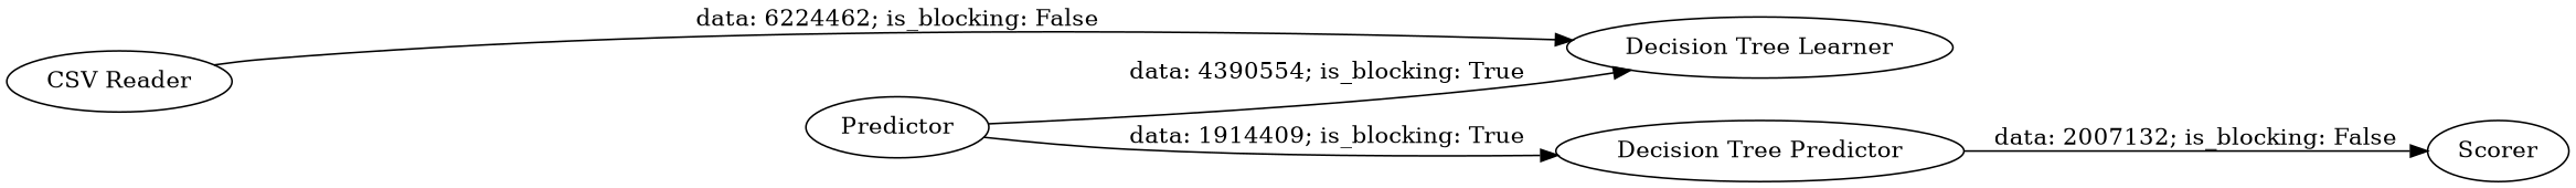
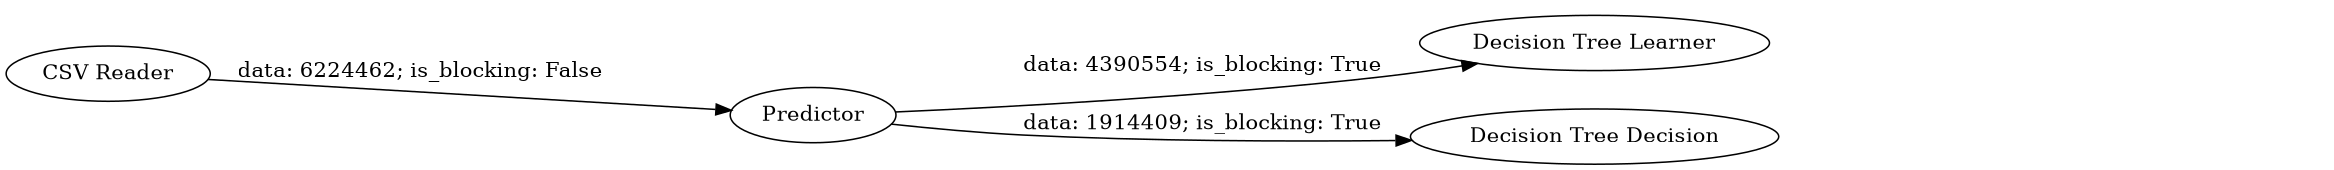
  digraph {
    rankdir=LR
-   n1 [label="Decision Tree Predictor"]
-   n2 [label=Scorer]
+   n1 [label="Decision Tree Decision"]
    n3 [label="Decision Tree Learner"]
    n4 [label=Predictor]
    n5 [label="CSV Reader"]
-   n1 -> n2 [label="data: 2007132; is_blocking: False"]
    n4 -> n1 [label="data: 1914409; is_blocking: True"]
    n4 -> n3 [label="data: 4390554; is_blocking: True"]
-   n5 -> n3 [label="data: 6224462; is_blocking: False"]
+   n5 -> n4 [label="data: 6224462; is_blocking: False"]
  }
